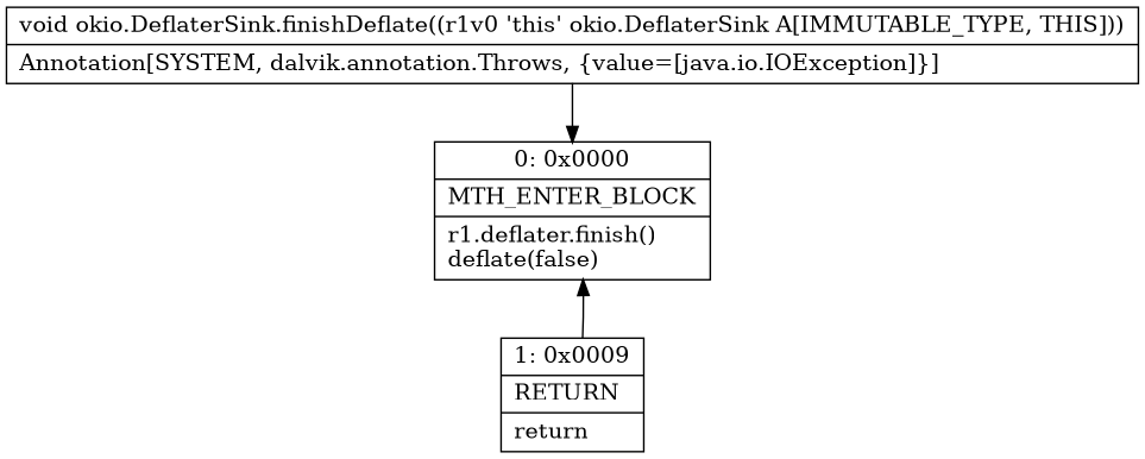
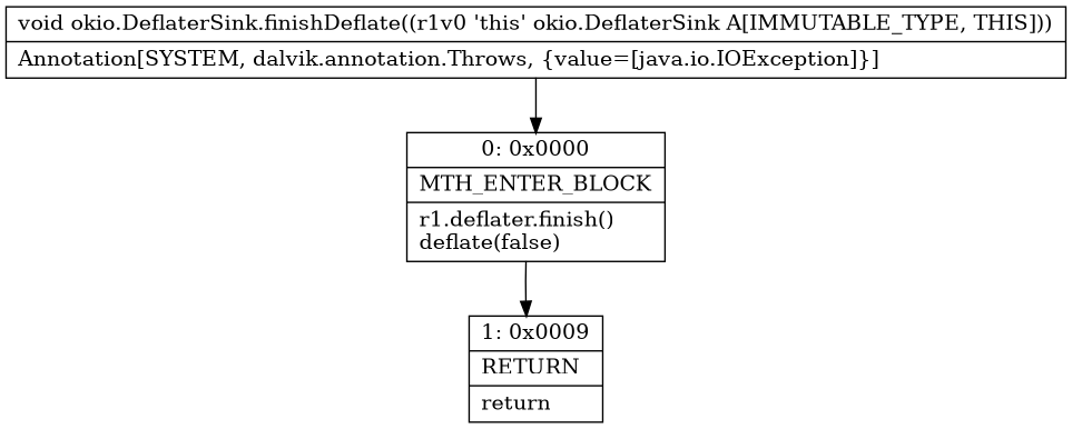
  digraph {
    node [shape=record]
    n1 [label="{0\:\ 0x0000|MTH_ENTER_BLOCK\l|r1.deflater.finish()\ldeflate(false)\l}"]
    n2 [label="{1\:\ 0x0009|RETURN\l|return\l}"]
    n3 [label="{void okio.DeflaterSink.finishDeflate((r1v0 'this' okio.DeflaterSink A[IMMUTABLE_TYPE, THIS]))  | Annotation[SYSTEM, dalvik.annotation.Throws, \{value=[java.io.IOException]\}]\l}"]
-   n2 -> n1
+   n1 -> n2
    n3 -> n1
  }
